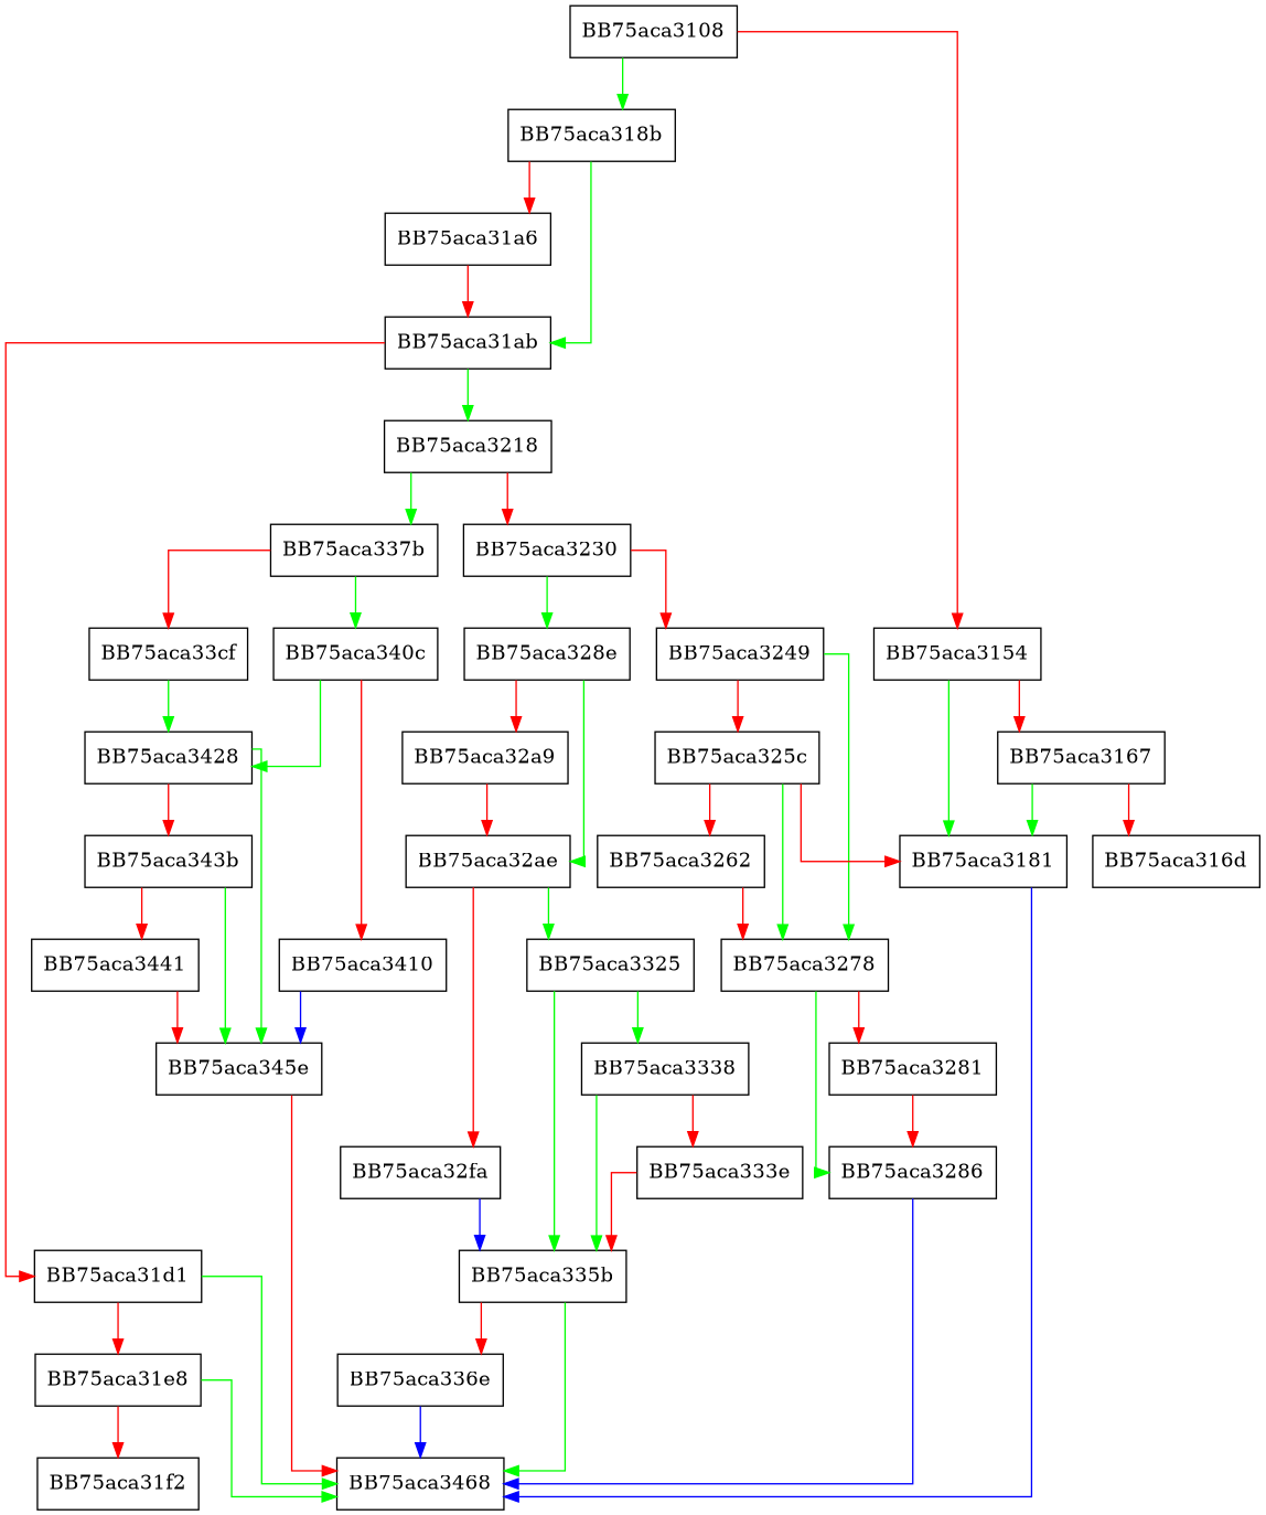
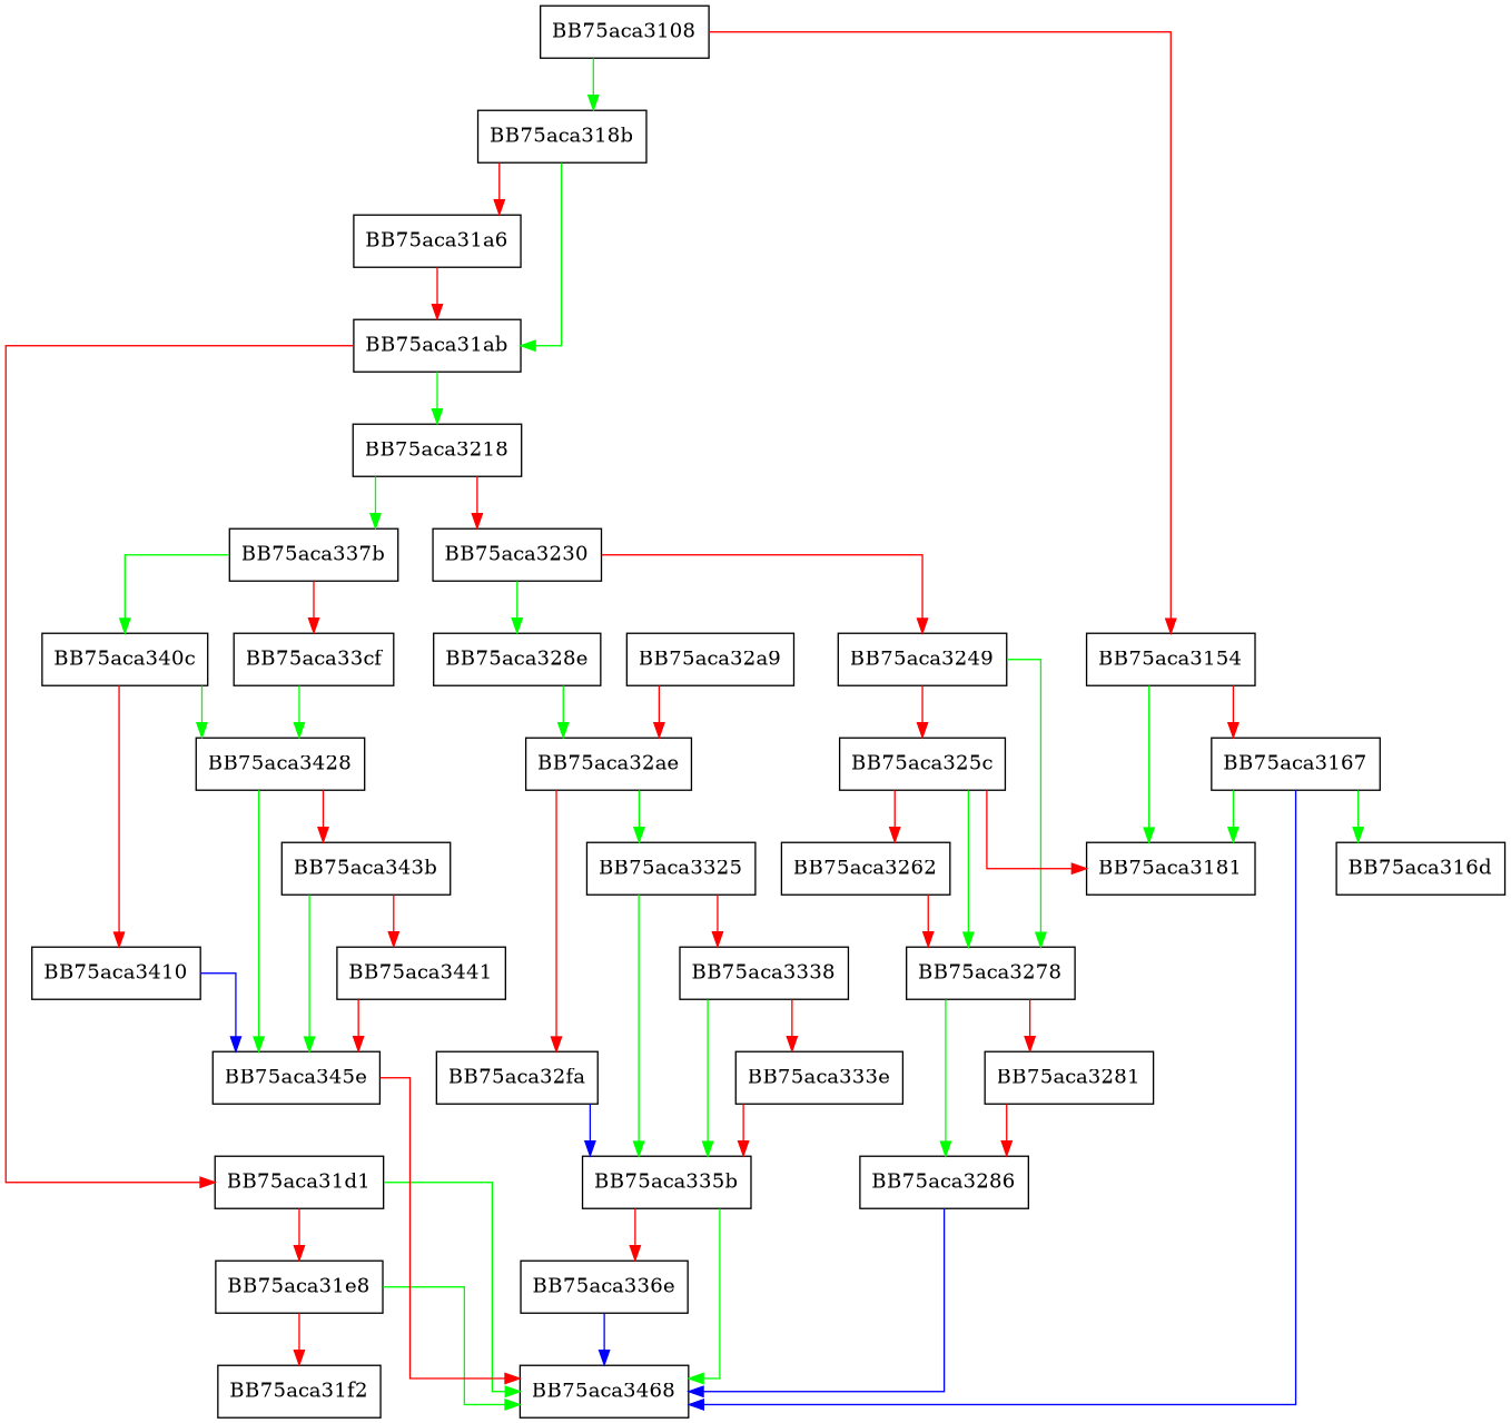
  digraph {
    splines=ortho
    node [shape=box]
    edge [color=red]
    BB75aca3108
    BB75aca318b
    BB75aca3154
    BB75aca31ab
    BB75aca31a6
    BB75aca3181
    BB75aca3167
    BB75aca3218
    BB75aca31d1
    BB75aca3468
    BB75aca316d
    BB75aca337b
    BB75aca3230
    BB75aca31e8
    BB75aca340c
    BB75aca33cf
    BB75aca328e
    BB75aca3249
    BB75aca31f2
    BB75aca3428
    BB75aca3410
    BB75aca32ae
    BB75aca32a9
    BB75aca3278
    BB75aca325c
    BB75aca3325
    BB75aca32fa
    BB75aca3286
    BB75aca3281
    BB75aca3262
    BB75aca335b
    BB75aca3338
    BB75aca336e
    BB75aca333e
    BB75aca345e
    BB75aca343b
    BB75aca3441
    BB75aca3108 -> BB75aca318b [color=green]
    BB75aca3108 -> BB75aca3154
    BB75aca318b -> BB75aca31ab [color=green]
    BB75aca318b -> BB75aca31a6
    BB75aca3154 -> BB75aca3181 [color=green]
    BB75aca3154 -> BB75aca3167
    BB75aca31ab -> BB75aca3218 [color=green]
    BB75aca31ab -> BB75aca31d1
    BB75aca31a6 -> BB75aca31ab
-   BB75aca3181 -> BB75aca3468 [color=blue]
+   BB75aca3167 -> BB75aca3468 [color=blue]
    BB75aca3167 -> BB75aca3181 [color=green]
-   BB75aca3167 -> BB75aca316d
+   BB75aca3167 -> BB75aca316d [color=green]
    BB75aca3218 -> BB75aca337b [color=green]
    BB75aca3218 -> BB75aca3230
    BB75aca31d1 -> BB75aca3468 [color=green]
    BB75aca31d1 -> BB75aca31e8
    BB75aca337b -> BB75aca340c [color=green]
    BB75aca337b -> BB75aca33cf
    BB75aca3230 -> BB75aca328e [color=green]
    BB75aca3230 -> BB75aca3249
    BB75aca31e8 -> BB75aca3468 [color=green]
    BB75aca31e8 -> BB75aca31f2
    BB75aca340c -> BB75aca3428 [color=green]
    BB75aca340c -> BB75aca3410
    BB75aca33cf -> BB75aca3428 [color=green]
    BB75aca328e -> BB75aca32ae [color=green]
-   BB75aca328e -> BB75aca32a9
    BB75aca3249 -> BB75aca3278 [color=green]
    BB75aca3249 -> BB75aca325c
    BB75aca3428 -> BB75aca345e [color=green]
    BB75aca3428 -> BB75aca343b
    BB75aca3410 -> BB75aca345e [color=blue]
    BB75aca32ae -> BB75aca3325 [color=green]
    BB75aca32ae -> BB75aca32fa
    BB75aca32a9 -> BB75aca32ae
    BB75aca3278 -> BB75aca3286 [color=green]
    BB75aca3278 -> BB75aca3281
    BB75aca325c -> BB75aca3181
    BB75aca325c -> BB75aca3278 [color=green]
    BB75aca325c -> BB75aca3262
    BB75aca3325 -> BB75aca335b [color=green]
-   BB75aca3325 -> BB75aca3338 [color=green]
+   BB75aca3325 -> BB75aca3338
    BB75aca32fa -> BB75aca335b [color=blue]
    BB75aca3286 -> BB75aca3468 [color=blue]
    BB75aca3281 -> BB75aca3286
    BB75aca3262 -> BB75aca3278
    BB75aca335b -> BB75aca3468 [color=green]
    BB75aca335b -> BB75aca336e
    BB75aca3338 -> BB75aca335b [color=green]
    BB75aca3338 -> BB75aca333e
    BB75aca336e -> BB75aca3468 [color=blue]
    BB75aca333e -> BB75aca335b
    BB75aca345e -> BB75aca3468
    BB75aca343b -> BB75aca345e [color=green]
    BB75aca343b -> BB75aca3441
    BB75aca3441 -> BB75aca345e
  }
